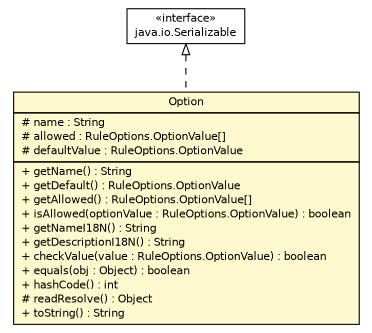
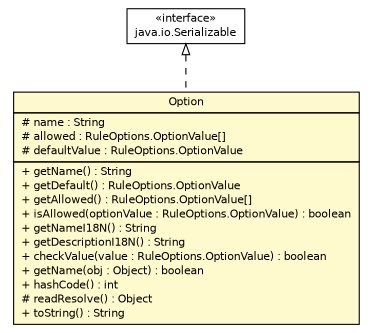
  digraph {
    nodesep=0.25
    ranksep=0.5
    node [fontcolor=black fontname=Helvetica fontsize=10.0 shape=plaintext]
-   n1 [label=<<table title="dip.world.RuleOptions.Option" border="0" cellborder="1" cellspacing="0" cellpadding="2" port="p" bgcolor="lemonChiffon" href="./RuleOptions.Option.html"> 		<tr><td><table border="0" cellspacing="0" cellpadding="1"> <tr><td align="center" balign="center"> Option </td></tr> 		</table></td></tr> 		<tr><td><table border="0" cellspacing="0" cellpadding="1"> <tr><td align="left" balign="left"> # name : String </td></tr> <tr><td align="left" balign="left"> # allowed : RuleOptions.OptionValue[] </td></tr> <tr><td align="left" balign="left"> # defaultValue : RuleOptions.OptionValue </td></tr> 		</table></td></tr> 		<tr><td><table border="0" cellspacing="0" cellpadding="1"> <tr><td align="left" balign="left"> + getName() : String </td></tr> <tr><td align="left" balign="left"> + getDefault() : RuleOptions.OptionValue </td></tr> <tr><td align="left" balign="left"> + getAllowed() : RuleOptions.OptionValue[] </td></tr> <tr><td align="left" balign="left"> + isAllowed(optionValue : RuleOptions.OptionValue) : boolean </td></tr> <tr><td align="left" balign="left"> + getNameI18N() : String </td></tr> <tr><td align="left" balign="left"> + getDescriptionI18N() : String </td></tr> <tr><td align="left" balign="left"> + checkValue(value : RuleOptions.OptionValue) : boolean </td></tr> <tr><td align="left" balign="left"> + equals(obj : Object) : boolean </td></tr> <tr><td align="left" balign="left"> + hashCode() : int </td></tr> <tr><td align="left" balign="left"> # readResolve() : Object </td></tr> <tr><td align="left" balign="left"> + toString() : String </td></tr> 		</table></td></tr> 		</table>>]
+   n1 [label=<<table title="dip.world.RuleOptions.Option" border="0" cellborder="1" cellspacing="0" cellpadding="2" port="p" bgcolor="lemonChiffon" href="./RuleOptions.Option.html"> 		<tr><td><table border="0" cellspacing="0" cellpadding="1"> <tr><td align="center" balign="center"> Option </td></tr> 		</table></td></tr> 		<tr><td><table border="0" cellspacing="0" cellpadding="1"> <tr><td align="left" balign="left"> # name : String </td></tr> <tr><td align="left" balign="left"> # allowed : RuleOptions.OptionValue[] </td></tr> <tr><td align="left" balign="left"> # defaultValue : RuleOptions.OptionValue </td></tr> 		</table></td></tr> 		<tr><td><table border="0" cellspacing="0" cellpadding="1"> <tr><td align="left" balign="left"> + getName() : String </td></tr> <tr><td align="left" balign="left"> + getDefault() : RuleOptions.OptionValue </td></tr> <tr><td align="left" balign="left"> + getAllowed() : RuleOptions.OptionValue[] </td></tr> <tr><td align="left" balign="left"> + isAllowed(optionValue : RuleOptions.OptionValue) : boolean </td></tr> <tr><td align="left" balign="left"> + getNameI18N() : String </td></tr> <tr><td align="left" balign="left"> + getDescriptionI18N() : String </td></tr> <tr><td align="left" balign="left"> + checkValue(value : RuleOptions.OptionValue) : boolean </td></tr> <tr><td align="left" balign="left"> + getName(obj : Object) : boolean </td></tr> <tr><td align="left" balign="left"> + hashCode() : int </td></tr> <tr><td align="left" balign="left"> # readResolve() : Object </td></tr> <tr><td align="left" balign="left"> + toString() : String </td></tr> 		</table></td></tr> 		</table>>]
    n2 [label=<<table title="java.io.Serializable" border="0" cellborder="1" cellspacing="0" cellpadding="2" port="p" href="http://java.sun.com/j2se/1.4.2/docs/api/java/io/Serializable.html"> 		<tr><td><table border="0" cellspacing="0" cellpadding="1"> <tr><td align="center" balign="center"> &#171;interface&#187; </td></tr> <tr><td align="center" balign="center"> java.io.Serializable </td></tr> 		</table></td></tr> 		</table>>]
    n2 -> n1 [arrowtail=empty dir=back fontname=Helvetica fontsize=10 headport=p labelfontname=Helvetica labelfontsize=10 style=dashed tailport=p]
  }
